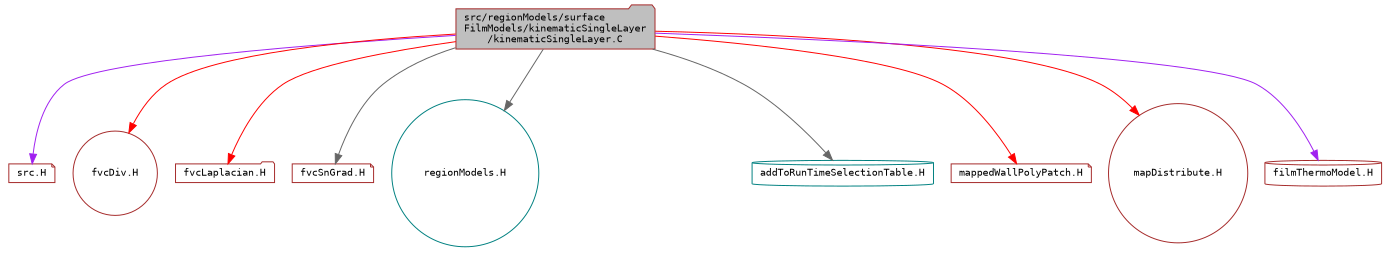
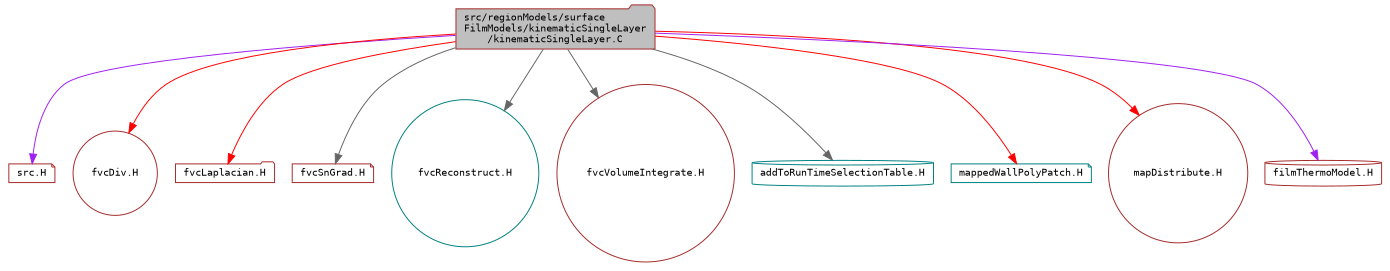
  digraph {
    fontname="DejaVu Sans Mono"
    node [color=brown fontname="DejaVu Sans Mono" fontsize=10 shape=circle]
    edge [color=red fontname="DejaVu Sans Mono" fontsize=10 labelfontname=FreeSans labelfontsize=10 style=solid]
    n1 [fillcolor=grey75 fontcolor=black height=0.2 label="src/regionModels/surface\lFilmModels/kinematicSingleLayer\l/kinematicSingleLayer.C" shape=folder style=filled width=0.4]
    n2 [height=0.2 label="src.H" shape=note width=0.4]
    n3 [height=0.2 label="fvcDiv.H" width=0.4]
    n4 [height=0.2 label="fvcLaplacian.H" shape=folder width=0.4]
    n5 [height=0.2 label="fvcSnGrad.H" shape=note width=0.4]
-   n6 [color=teal height=0.2 label="regionModels.H" width=0.4]
+   n6 [color=teal height=0.2 label="fvcReconstruct.H" width=0.4]
+   n7 [height=0.2 label="fvcVolumeIntegrate.H" width=0.4]
    n8 [color=teal height=0.2 label="addToRunTimeSelectionTable.H" shape=cylinder width=0.4]
-   n9 [height=0.2 label="mappedWallPolyPatch.H" shape=note width=0.4]
+   n9 [color=teal height=0.2 label="mappedWallPolyPatch.H" shape=note width=0.4]
    n10 [height=0.2 label="mapDistribute.H" width=0.4]
    n11 [height=0.2 label="filmThermoModel.H" shape=cylinder width=0.4]
    n1 -> n2 [color=purple]
    n1 -> n3
    n1 -> n4
    n1 -> n5 [color=gray40]
    n1 -> n6 [color=gray40]
+   n1 -> n7 [color=gray40]
    n1 -> n8 [color=gray40]
    n1 -> n9
    n1 -> n10
    n1 -> n11 [color=purple]
  }
